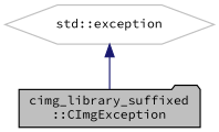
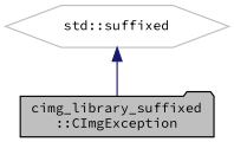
  digraph {
    fontname="Source Code Pro"
    node [fontname="Source Code Pro" fontsize=10 style=filled]
    n1 [color=black fillcolor=grey75 fontcolor=black height=0.2 label="cimg_library_suffixed\l::CImgException" shape=folder width=0.4]
-   n2 [color=grey75 fillcolor=white height=0.2 label="std::exception" shape=hexagon width=0.4]
+   n2 [color=grey75 fillcolor=white height=0.2 label="std::suffixed" shape=hexagon width=0.4]
    n2 -> n1 [color=midnightblue dir=back fontname="Source Code Pro" fontsize=10 labelfontname=Helvetica labelfontsize=10 style=solid]
  }
